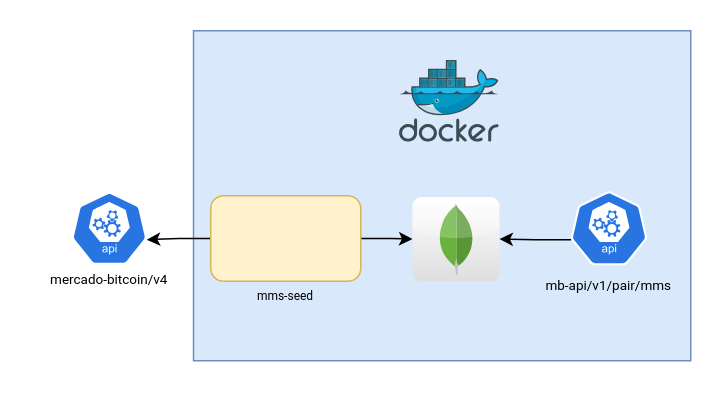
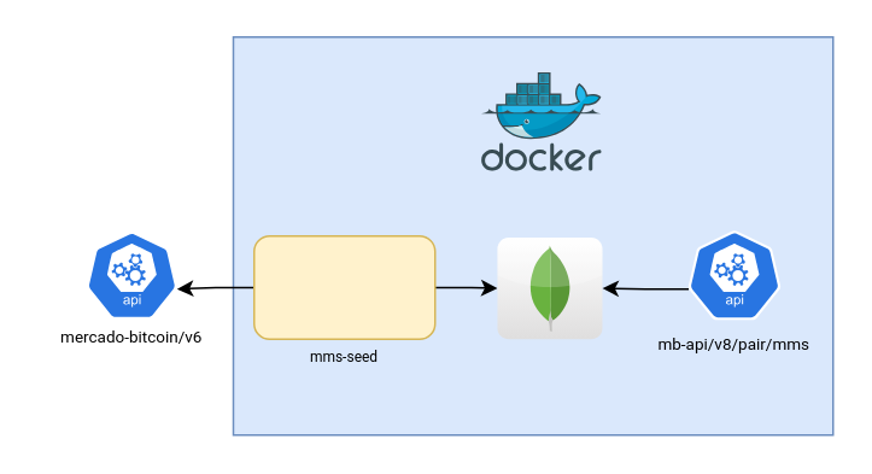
  <mxCell id="0" />
  <mxCell id="1" parent="0" />
  <mxCell id="2" value="" style="rounded=0;whiteSpace=wrap;html=1;fillColor=#dae8fc;strokeColor=#6c8ebf;" vertex="1" parent="1"><mxGeometry x="128.5" y="20" width="331.5" height="220" as="geometry" /></mxCell>
  <mxCell id="3" style="edgeStyle=orthogonalEdgeStyle;rounded=0;orthogonalLoop=1;jettySize=auto;html=1;exitX=0;exitY=0.5;exitDx=0;exitDy=0;entryX=0.995;entryY=0.63;entryDx=0;entryDy=0;entryPerimeter=0;fontFamily=Roboto;fontSource=https%3A%2F%2Ffonts.googleapis.com%2Fcss%3Ffamily%3DRoboto;fontSize=8;" edge="1" parent="1" source="5" target="14"><mxGeometry relative="1" as="geometry" /></mxCell>
  <mxCell id="4" style="edgeStyle=orthogonalEdgeStyle;rounded=0;orthogonalLoop=1;jettySize=auto;html=1;exitX=1;exitY=0.5;exitDx=0;exitDy=0;fontFamily=Roboto;fontSource=https%3A%2F%2Ffonts.googleapis.com%2Fcss%3Ffamily%3DRoboto;fontSize=8;" edge="1" parent="1" source="5" target="12"><mxGeometry relative="1" as="geometry" /></mxCell>
  <mxCell id="5" value="" style="rounded=1;whiteSpace=wrap;html=1;fontFamily=Roboto;fontSource=https%3A%2F%2Ffonts.googleapis.com%2Fcss%3Ffamily%3DRoboto;fontSize=8;fillColor=#fff2cc;strokeColor=#d6b656;" vertex="1" parent="1"><mxGeometry x="140" y="130" width="100" height="57" as="geometry" /></mxCell>
  <mxCell id="6" value="" style="aspect=fixed;html=1;points=[];align=center;image;fontSize=12;image=img/lib/mscae/Docker.svg;" vertex="1" parent="1"><mxGeometry x="266.02" y="40" width="66.46" height="54.5" as="geometry" /></mxCell>
  <mxCell id="7" value="" style="shape=image;html=1;verticalAlign=top;verticalLabelPosition=bottom;labelBackgroundColor=#ffffff;imageAspect=0;aspect=fixed;image=https://cdn4.iconfinder.com/data/icons/logos-and-brands/512/267_Python_logo-128.png" vertex="1" parent="1"><mxGeometry x="194.5" y="142.92" width="33" height="34" as="geometry" /></mxCell>
  <mxCell id="8" value="" style="group;fontFamily=Roboto;fontSource=https%3A%2F%2Ffonts.googleapis.com%2Fcss%3Ffamily%3DRoboto;fontSize=8;" vertex="1" connectable="0" parent="1"><mxGeometry x="370" y="122.51" width="71" height="100.24" as="geometry" /></mxCell>
  <mxCell id="9" value="" style="html=1;dashed=0;whitespace=wrap;fillColor=#2875E2;strokeColor=#ffffff;points=[[0.005,0.63,0],[0.1,0.2,0],[0.9,0.2,0],[0.5,0,0],[0.995,0.63,0],[0.72,0.99,0],[0.5,1,0],[0.28,0.99,0]];shape=mxgraph.kubernetes.icon;prIcon=api" vertex="1" parent="8"><mxGeometry x="9.94" width="51.12" height="58.408" as="geometry" /></mxCell>
- <mxCell id="10" value="&lt;font face=&quot;Roboto&quot; data-font-src=&quot;https://fonts.googleapis.com/css?family=Roboto&quot; style=&quot;font-size: 9px&quot;&gt;mb-api/v1/pair/mms&lt;/font&gt;" style="text;html=1;strokeColor=none;fillColor=none;align=center;verticalAlign=middle;whiteSpace=wrap;rounded=0;" vertex="1" parent="8"><mxGeometry x="-10" y="58.41" width="91" height="15.79" as="geometry" /></mxCell>
+ <mxCell id="10" value="&lt;font face=&quot;Roboto&quot; data-font-src=&quot;https://fonts.googleapis.com/css?family=Roboto&quot; style=&quot;font-size: 9px&quot;&gt;mb-api/v8/pair/mms&lt;/font&gt;" style="text;html=1;strokeColor=none;fillColor=none;align=center;verticalAlign=middle;whiteSpace=wrap;rounded=0;" vertex="1" parent="8"><mxGeometry x="-10" y="58.41" width="91" height="15.79" as="geometry" /></mxCell>
  <mxCell id="11" value="" style="shape=image;html=1;verticalAlign=top;verticalLabelPosition=bottom;labelBackgroundColor=#ffffff;imageAspect=0;aspect=fixed;image=https://cdn3.iconfinder.com/data/icons/UltimateGnome/128x128/status/gnome-fs-loading-icon.png" vertex="1" parent="1"><mxGeometry x="152.5" y="142.92" width="37" height="38" as="geometry" /></mxCell>
  <mxCell id="12" value="" style="dashed=0;outlineConnect=0;html=1;align=center;labelPosition=center;verticalLabelPosition=bottom;verticalAlign=top;shape=mxgraph.webicons.mongodb;gradientColor=#DFDEDE" vertex="1" parent="1"><mxGeometry x="274.48" y="130.84" width="58" height="56.16" as="geometry" /></mxCell>
  <mxCell id="13" style="edgeStyle=orthogonalEdgeStyle;rounded=0;orthogonalLoop=1;jettySize=auto;html=1;exitX=0.005;exitY=0.63;exitDx=0;exitDy=0;exitPerimeter=0;" edge="1" parent="1" source="9" target="12"><mxGeometry relative="1" as="geometry" /></mxCell>
  <mxCell id="14" value="" style="html=1;dashed=0;whitespace=wrap;fillColor=#2875E2;strokeColor=#ffffff;points=[[0.005,0.63,0],[0.1,0.2,0],[0.9,0.2,0],[0.5,0,0],[0.995,0.63,0],[0.72,0.99,0],[0.5,1,0],[0.28,0.99,0]];shape=mxgraph.kubernetes.icon;prIcon=api" vertex="1" parent="1"><mxGeometry x="47.2" y="122.51" width="50.4" height="58.408" as="geometry" /></mxCell>
- <mxCell id="15" value="mercado-bitcoin/v4" style="text;html=1;strokeColor=none;fillColor=none;align=center;verticalAlign=middle;whiteSpace=wrap;rounded=0;fontFamily=Roboto;fontSource=https%3A%2F%2Ffonts.googleapis.com%2Fcss%3Ffamily%3DRoboto;fontSize=9;" vertex="1" parent="1"><mxGeometry x="20" y="175.92" width="104.8" height="20" as="geometry" /></mxCell>
+ <mxCell id="15" value="mercado-bitcoin/v6" style="text;html=1;strokeColor=none;fillColor=none;align=center;verticalAlign=middle;whiteSpace=wrap;rounded=0;fontFamily=Roboto;fontSource=https%3A%2F%2Ffonts.googleapis.com%2Fcss%3Ffamily%3DRoboto;fontSize=9;" vertex="1" parent="1"><mxGeometry x="20" y="175.92" width="104.8" height="20" as="geometry" /></mxCell>
  <mxCell id="16" value="mms-seed" style="text;html=1;strokeColor=none;fillColor=none;align=center;verticalAlign=middle;whiteSpace=wrap;rounded=0;fontFamily=Roboto;fontSource=https%3A%2F%2Ffonts.googleapis.com%2Fcss%3Ffamily%3DRoboto;fontSize=8;" vertex="1" parent="1"><mxGeometry x="170" y="187" width="40" height="20" as="geometry" /></mxCell>
